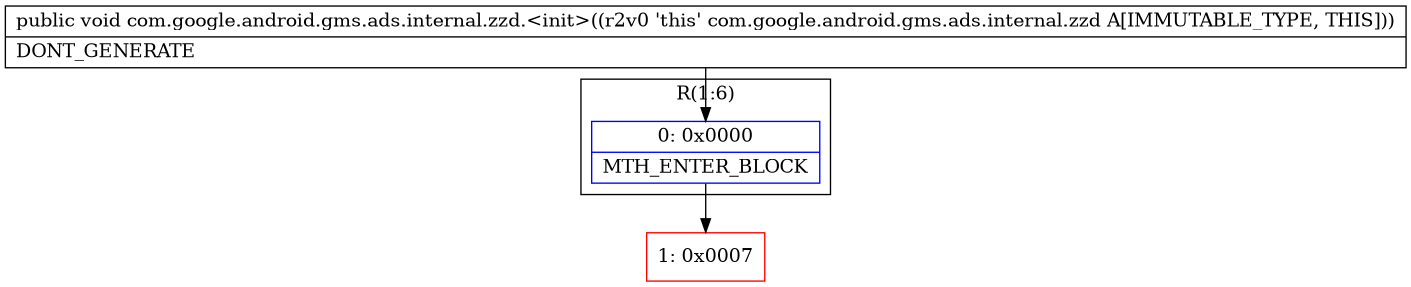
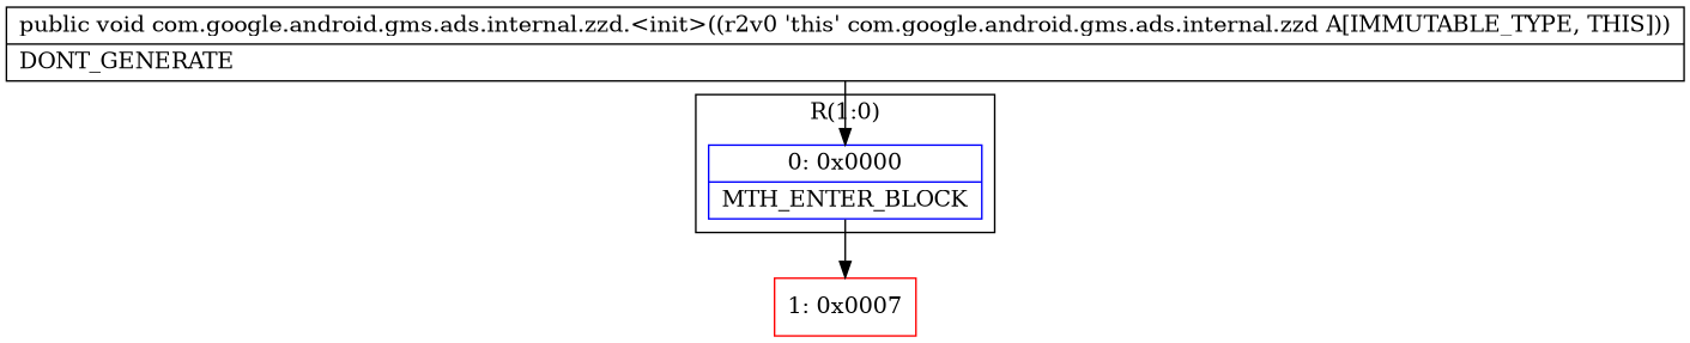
  digraph {
    node [shape=record]
    n1 [color=blue label="{0\:\ 0x0000|MTH_ENTER_BLOCK\l}"]
    n2 [color=red label="{1\:\ 0x0007}"]
    n3 [label="{public void com.google.android.gms.ads.internal.zzd.\<init\>((r2v0 'this' com.google.android.gms.ads.internal.zzd A[IMMUTABLE_TYPE, THIS]))  | DONT_GENERATE\l}"]
    subgraph cluster_1 {
-     label="R(1:6)"
+     label="R(1:0)"
      n1
    }
    n1 -> n2
    n3 -> n1
  }
